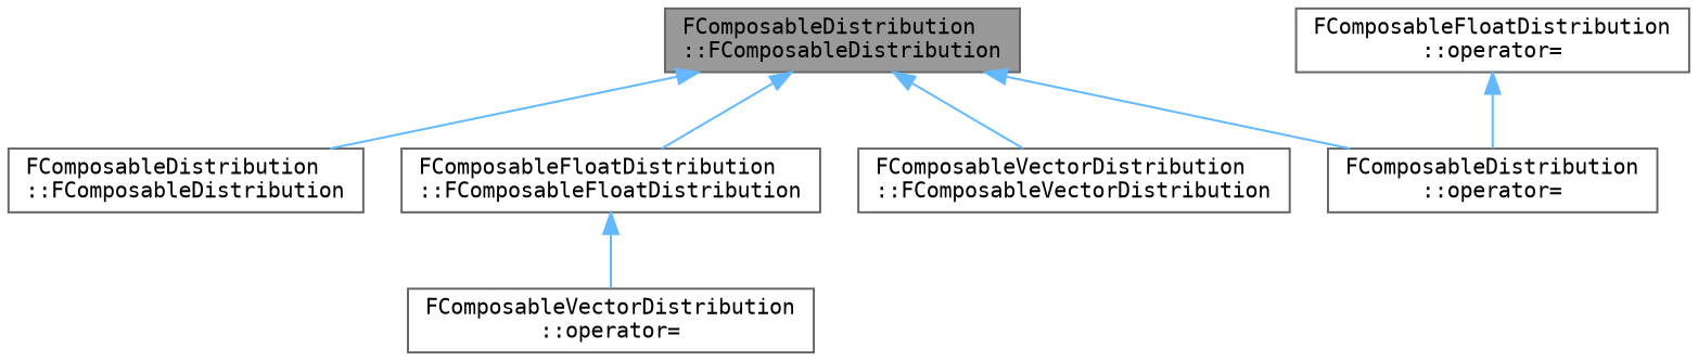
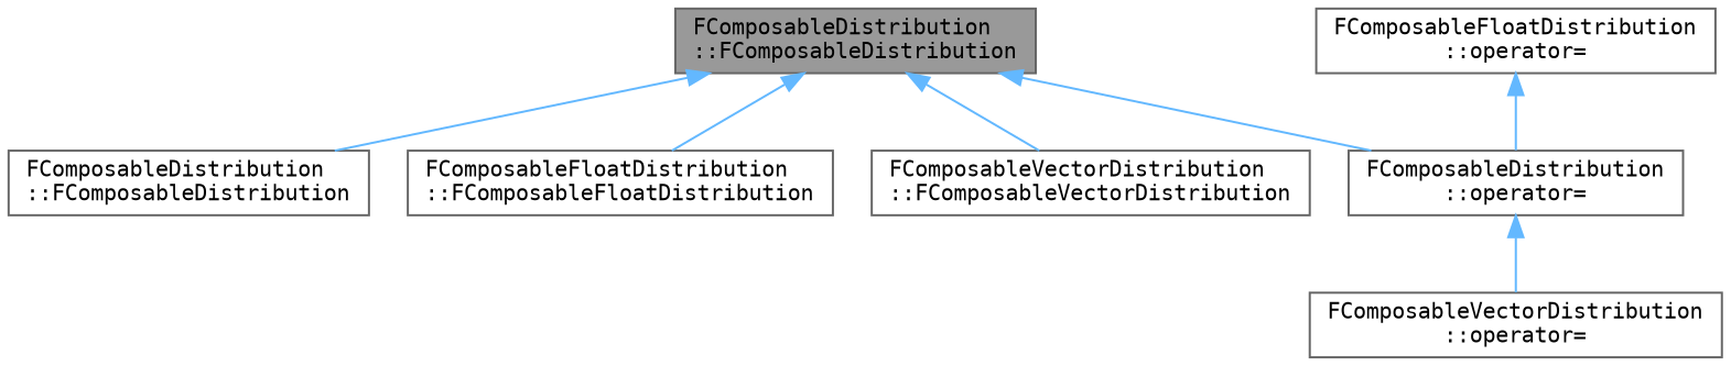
  digraph {
    fontname="DejaVu Sans Mono"
    rankdir=TB
    node [color=grey40 fillcolor=white fontname="DejaVu Sans Mono" fontsize=10 shape=box style=filled]
    edge [color=steelblue1 dir=back fontname="DejaVu Sans Mono" fontsize=10 labelfontname=Helvetica labelfontsize=10 style=solid]
    n1 [color=gray40 fillcolor=grey60 fontcolor=black height=0.2 label="FComposableDistribution\l::FComposableDistribution" width=0.4]
    n2 [height=0.2 label="FComposableDistribution\l::FComposableDistribution" width=0.4]
    n3 [height=0.2 label="FComposableFloatDistribution\l::FComposableFloatDistribution" width=0.4]
    n4 [height=0.2 label="FComposableVectorDistribution\l::FComposableVectorDistribution" width=0.4]
    n5 [height=0.2 label="FComposableDistribution\l::operator=" width=0.4]
    n6 [height=0.2 label="FComposableVectorDistribution\l::operator=" width=0.4]
    n7 [height=0.2 label="FComposableFloatDistribution\l::operator=" width=0.4]
    n1 -> n2
    n1 -> n3
    n1 -> n4
    n1 -> n5
-   n3 -> n6
+   n5 -> n6
    n7 -> n5
  }
